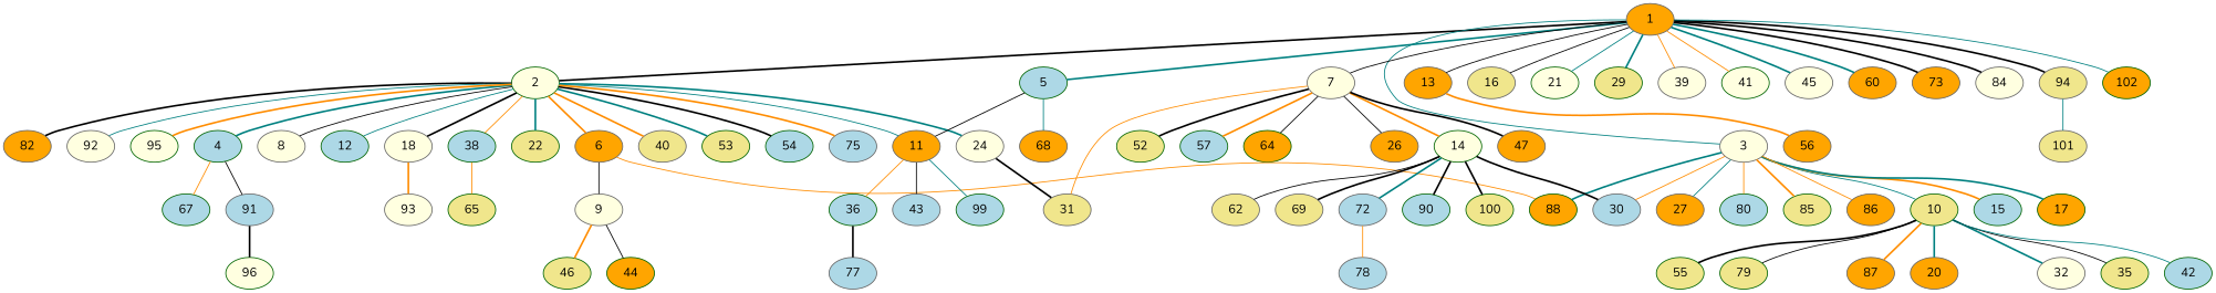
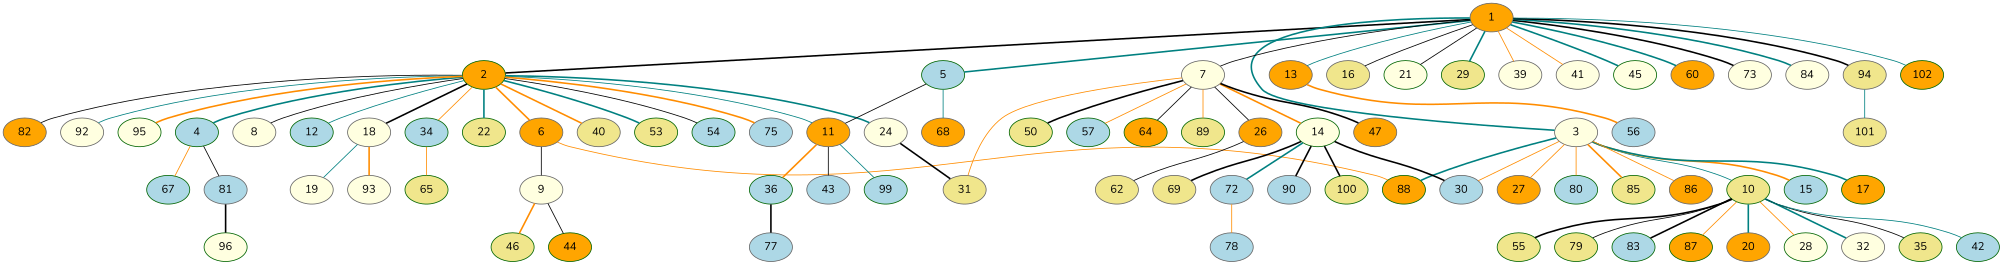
  graph {
    fontname=Nunito
    node [color=gray40 fillcolor=lightblue fontname=Nunito style=filled]
    edge [color=black fontname=Nunito style=bold]
    1 [fillcolor=orange super="+52"]
-   2 [color=darkgreen fillcolor=lightyellow super="+25"]
+   2 [color=darkgreen fillcolor=orange super="+25"]
    3 [fillcolor=lightyellow super="+49"]
    5 [color=darkgreen super="+71"]
    7 [fillcolor=lightyellow super="+38"]
    13 [fillcolor=orange]
    16 [fillcolor=khaki]
    21 [color=darkgreen fillcolor=lightyellow super="+61"]
    29 [color=darkgreen fillcolor=khaki]
    39 [fillcolor=lightyellow]
-   41 [color=darkgreen fillcolor=lightyellow super="+51"]
-   45 [fillcolor=lightyellow]
+   41 [fillcolor=lightyellow super="+51"]
+   45 [color=darkgreen fillcolor=lightyellow]
    60 [fillcolor=orange]
-   73 [fillcolor=orange]
+   73 [fillcolor=lightyellow]
    84 [fillcolor=lightyellow]
    94 [fillcolor=khaki]
    102 [color=darkgreen fillcolor=orange]
    4 [color=darkgreen super="+97"]
    6 [fillcolor=orange]
    8 [fillcolor=lightyellow]
    11 [fillcolor=orange super="+33"]
    12 [color=darkgreen]
    18 [fillcolor=lightyellow super="+23"]
    22 [color=darkgreen fillcolor=khaki super="+58"]
    24 [fillcolor=lightyellow]
-   34 [color=darkgreen label=38]
+   34 [color=darkgreen]
    40 [fillcolor=khaki]
    53 [color=darkgreen fillcolor=khaki]
    54 [color=darkgreen]
    75
    82 [fillcolor=orange]
    92 [fillcolor=lightyellow]
    95 [color=darkgreen fillcolor=lightyellow]
    10 [color=darkgreen fillcolor=khaki super="+48"]
    15 [color=darkgreen]
    17 [color=darkgreen fillcolor=orange]
    27 [fillcolor=orange]
    30 [super="+74"]
    80 [color=darkgreen]
    85 [color=darkgreen fillcolor=khaki]
    86 [fillcolor=orange]
    88 [color=darkgreen fillcolor=orange]
    68 [fillcolor=orange]
    14 [color=darkgreen fillcolor=lightyellow super="+37"]
    26 [fillcolor=orange]
    31 [fillcolor=khaki super="+98"]
    47 [fillcolor=orange super="+59"]
-   50 [color=darkgreen fillcolor=khaki label=52]
+   50 [color=darkgreen fillcolor=khaki]
    57 [color=darkgreen]
    64 [color=darkgreen fillcolor=orange]
-   56 [fillcolor=orange]
+   89 [color=darkgreen fillcolor=khaki]
+   56
    101 [fillcolor=khaki]
    67 [color=darkgreen]
-   81 [label=91]
+   81
    9 [fillcolor=lightyellow super="+70"]
    36 [color=darkgreen super="+66"]
    43 [super="+63"]
    99 [color=darkgreen]
+   19 [fillcolor=lightyellow]
    93 [fillcolor=lightyellow]
    65 [color=darkgreen fillcolor=khaki super="+76"]
    20 [fillcolor=orange]
+   28 [color=darkgreen fillcolor=lightyellow]
    32 [fillcolor=lightyellow]
    35 [color=darkgreen fillcolor=khaki]
    42 [color=darkgreen]
    55 [color=darkgreen fillcolor=khaki]
    79 [color=darkgreen fillcolor=khaki]
-   87 [fillcolor=orange]
+   83 [color=darkgreen]
+   87 [color=darkgreen fillcolor=orange]
    96 [color=darkgreen fillcolor=lightyellow]
    44 [color=darkgreen fillcolor=orange super="+103"]
    46 [color=darkgreen fillcolor=khaki]
    62 [fillcolor=khaki]
    69 [fillcolor=khaki]
    72
-   90 [color=darkgreen]
+   90
    100 [color=darkgreen fillcolor=khaki]
    77
    78 [super="+91"]
    1 -- 2
-   1 -- 3 [color=teal style=solid]
+   1 -- 3 [color=teal]
    1 -- 5 [color=teal]
    1 -- 7 [style=solid]
-   1 -- 13 [style=solid]
+   1 -- 13 [color=teal style=solid]
    1 -- 16 [style=solid]
-   1 -- 21 [color=teal style=solid]
+   1 -- 21 [style=solid]
    1 -- 29 [color=teal]
    1 -- 39 [color=darkorange style=solid]
    1 -- 41 [color=darkorange style=solid]
    1 -- 45 [color=teal]
    1 -- 60 [color=teal]
    1 -- 73
-   1 -- 84
+   1 -- 84 [color=teal]
    1 -- 94
    1 -- 102 [color=teal style=solid]
    2 -- 4 [color=teal]
    2 -- 6 [color=darkorange]
    2 -- 8 [style=solid]
    2 -- 11 [color=teal style=solid]
    2 -- 12 [color=teal style=solid]
    2 -- 18
    2 -- 22 [color=teal]
    2 -- 24 [color=teal]
    2 -- 34 [color=darkorange style=solid]
    2 -- 40 [color=darkorange]
    2 -- 53 [color=teal]
-   2 -- 54
+   2 -- 54 [style=solid]
    2 -- 75 [color=darkorange]
-   2 -- 82
+   2 -- 82 [style=solid]
    2 -- 92 [color=teal style=solid]
    2 -- 95 [color=darkorange]
    3 -- 10 [color=teal style=solid]
    3 -- 15 [color=darkorange]
    3 -- 17 [color=teal]
-   3 -- 27 [color=teal style=solid]
+   3 -- 27 [color=darkorange style=solid]
    3 -- 30 [color=darkorange style=solid]
    3 -- 80 [color=darkorange style=solid]
    3 -- 85 [color=darkorange]
    3 -- 86 [color=darkorange style=solid]
    3 -- 88 [color=teal]
    5 -- 11 [style=solid]
    5 -- 68 [color=teal style=solid]
    7 -- 14 [color=darkorange weight=2]
    7 -- 26 [style=solid]
    7 -- 31 [color=darkorange style=solid]
    7 -- 47
    7 -- 50
-   7 -- 57 [color=darkorange]
+   7 -- 57 [color=darkorange style=solid]
    7 -- 64 [style=solid]
+   7 -- 89 [color=darkorange style=solid]
    13 -- 56 [color=darkorange]
    94 -- 101 [color=teal style=solid]
    4 -- 67 [color=darkorange style=solid]
    4 -- 81 [style=solid]
    6 -- 88 [color=darkorange style=solid]
    6 -- 9 [style=solid]
-   11 -- 36 [color=darkorange style=solid]
+   11 -- 36 [color=darkorange]
    11 -- 43 [style=solid]
    11 -- 99 [color=teal style=solid]
+   18 -- 19 [color=teal style=solid]
    18 -- 93 [color=darkorange]
    24 -- 31
    34 -- 65 [color=darkorange style=solid]
    10 -- 20 [color=teal]
+   10 -- 28 [color=darkorange style=solid]
    10 -- 32 [color=teal]
    10 -- 35 [style=solid]
    10 -- 42 [color=teal style=solid]
    10 -- 55
    10 -- 79 [style=solid]
-   10 -- 87 [color=darkorange]
+   10 -- 83
+   10 -- 87 [color=darkorange style=solid]
    14 -- 30
-   14 -- 62 [style=solid]
+   26 -- 62 [style=solid]
    14 -- 69
    14 -- 72 [color=teal]
    14 -- 90
    14 -- 100
    81 -- 96
    9 -- 44 [style=solid]
    9 -- 46 [color=darkorange]
    36 -- 77
    72 -- 78 [color=darkorange style=solid]
  }
